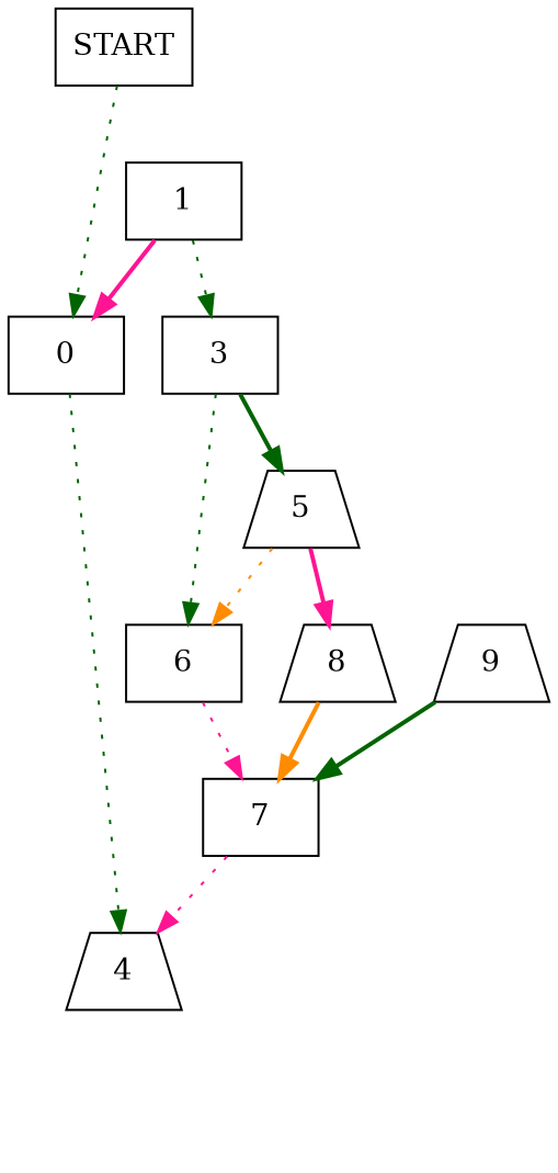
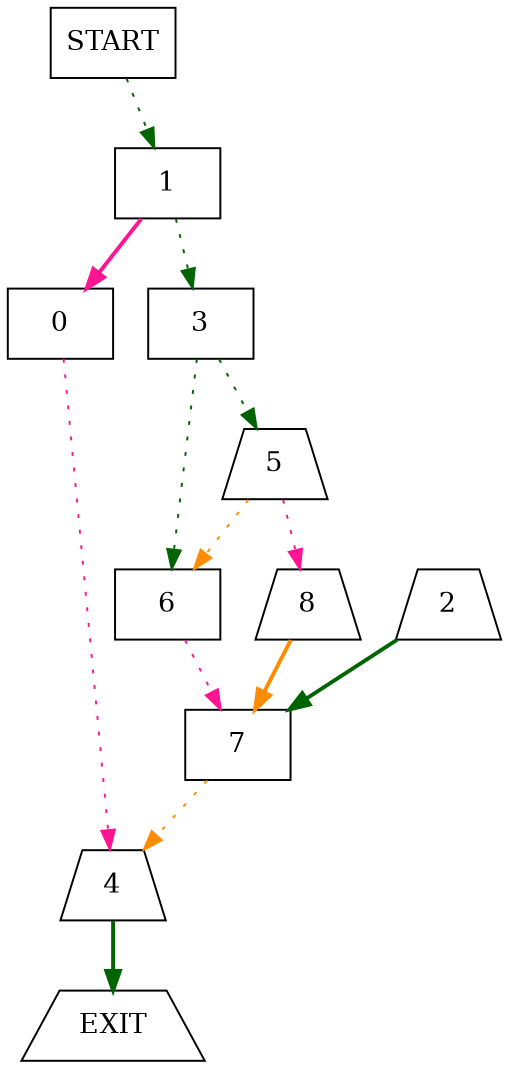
  digraph {
    node [shape=box]
    edge [color=darkgreen style=dotted]
    n1 [label=START]
    1
    n3 [label=0]
    3
+   n5 [label=EXIT shape=trapezium]
    4 [shape=trapezium]
    5 [shape=trapezium]
    6
    8 [shape=trapezium]
    7
-   9 [shape=trapezium]
-   n1 -> n3
+   9 [shape=trapezium label=2]
+   n1 -> 1
    1 -> n3 [color=deeppink style=bold]
    1 -> 3
-   n3 -> 4
-   3 -> 5 [style=bold]
+   n3 -> 4 [color=deeppink]
+   3 -> 5
    3 -> 6
+   4 -> n5 [style=bold]
    5 -> 6 [color=darkorange]
-   5 -> 8 [color=deeppink style=bold]
+   5 -> 8 [color=deeppink]
    6 -> 7 [color=deeppink]
    8 -> 7 [color=darkorange style=bold]
-   7 -> 4 [color=deeppink]
+   7 -> 4 [color=darkorange]
    9 -> 7 [style=bold]
  }
